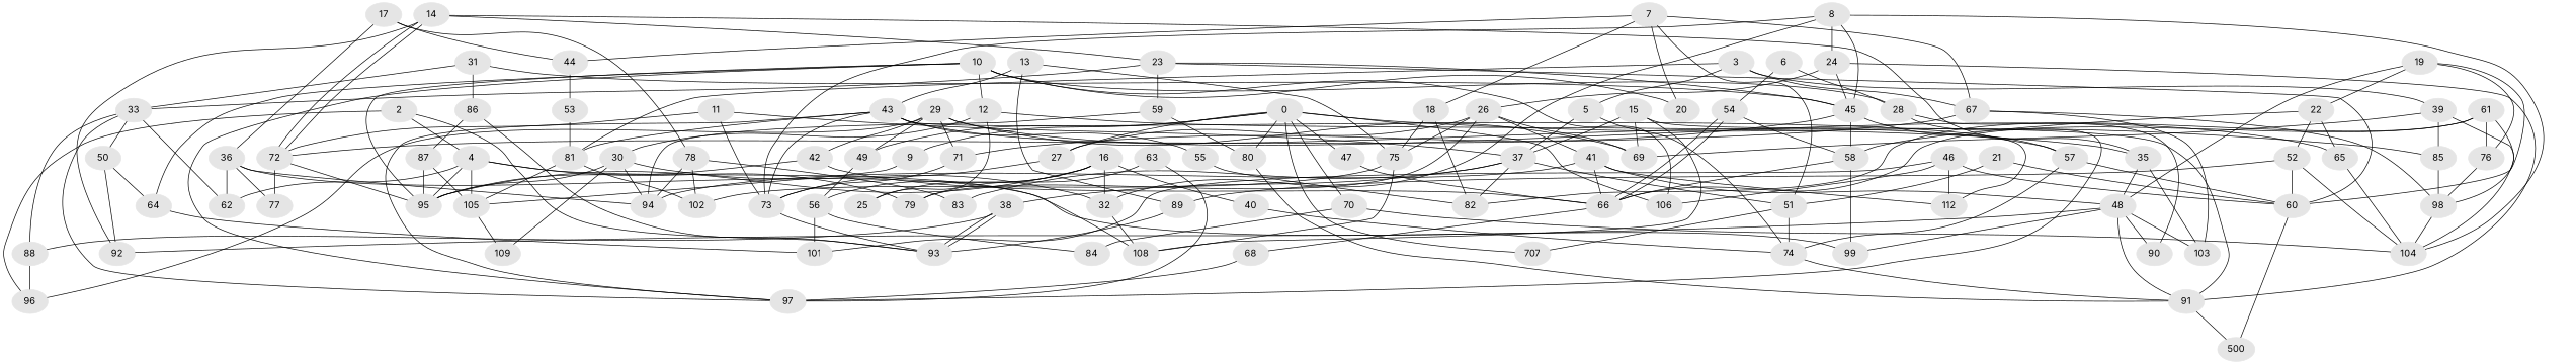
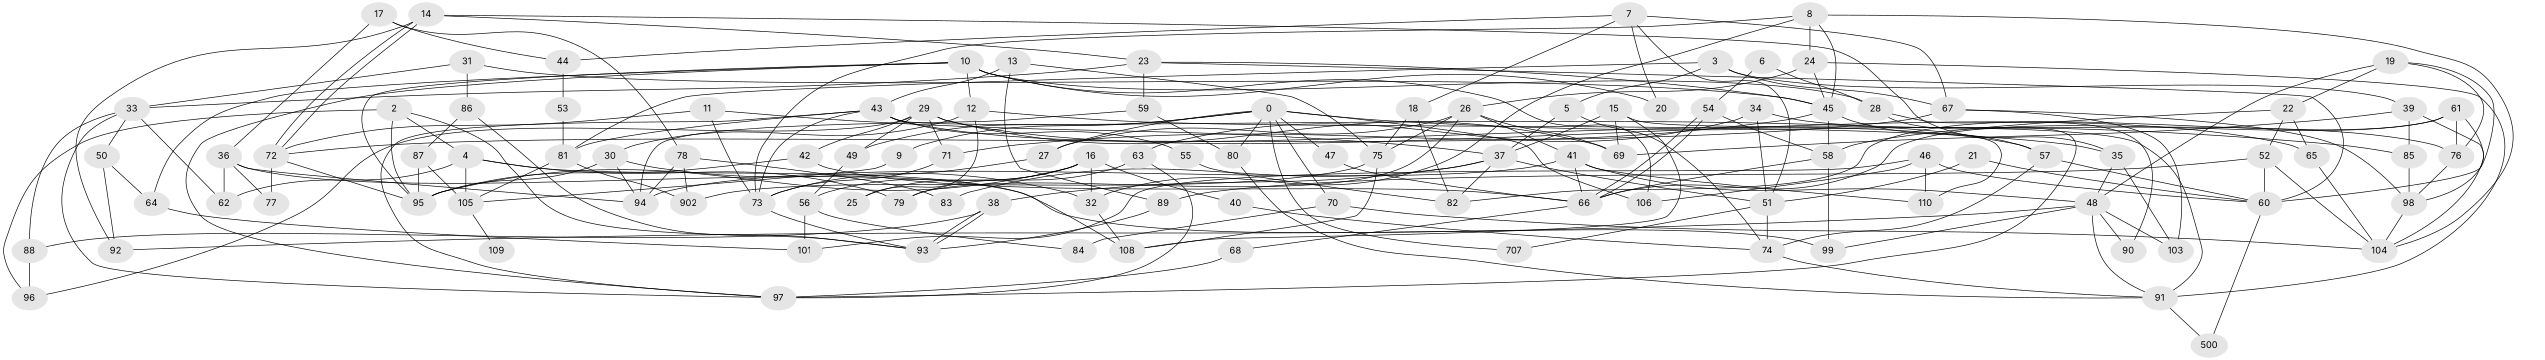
  graph {
    fontname=Inter
    node [color=gray90 fontname=Inter style=filled]
    edge [fontname=Inter]
    n1 [label=0]
    9
    27
    47
    49
    70
    80
    85
    106
    n10 [label=707]
    105
    73
    66
    56
    104
    84
    91
    98
    2
    4
    93
    95
    96
    62
    79
    108
    3
    5
    39
    67
    81
    37
    74
    69
    72
    103
-   102
+   102 [label=902]
    109
    51
    82
    38
    83
    6
    28
    54
    97
    90
    58
    7
    18
    20
    44
    75
    53
    8
    24
    32
    45
    26
    71
    57
    10
    12
    64
    25
    30
    35
    101
    11
    77
    94
    48
    13
    43
    89
-   110 [label=112]
+   110
    55
    14
    23
    92
    60
    33
    59
    15
    n85 [label=500]
    16
    40
    17
    36
    78
    99
    19
    22
    76
    52
    65
    21
    50
    88
    41
    29
    42
    31
    86
    87
+   34
    63
    68
    46
    61
    n1 -- 9
    n1 -- 27
    n1 -- 47
    n1 -- 49
    n1 -- 70
    n1 -- 80
    n1 -- 85
    n1 -- 106
    n1 -- n10
    9 -- 105
    27 -- 73
    47 -- 66
    49 -- 56
    70 -- 104
    70 -- 84
    80 -- 91
    85 -- 98
    105 -- 109
    73 -- 93
    66 -- 68
    56 -- 84
    56 -- 101
    91 -- n85
    98 -- 104
    2 -- 4
    2 -- 93
-   4 -- 95
+   2 -- 95
    2 -- 96
    4 -- 105
    4 -- 62
    4 -- 79
    4 -- 108
    3 -- 5
    3 -- 39
    3 -- 67
    3 -- 81
    5 -- 37
    5 -- 74
    39 -- 85
    39 -- 104
    39 -- 69
    67 -- 98
    67 -- 72
    67 -- 103
    81 -- 105
    81 -- 102
    37 -- 51
    37 -- 82
    37 -- 38
    37 -- 83
    74 -- 91
    72 -- 95
    72 -- 77
    51 -- n10
    51 -- 74
    38 -- 93
    38 -- 93
    38 -- 88
    6 -- 28
    6 -- 54
    28 -- 97
    28 -- 90
    54 -- 66
    54 -- 66
    54 -- 58
    58 -- 66
    58 -- 99
    7 -- 67
    7 -- 51
    7 -- 18
    7 -- 20
    7 -- 44
    18 -- 82
    18 -- 75
    44 -- 53
    75 -- 108
    75 -- 102
    53 -- 81
    8 -- 73
    8 -- 104
    8 -- 24
    8 -- 32
    8 -- 45
    24 -- 91
    24 -- 45
    24 -- 26
    32 -- 108
    45 -- 58
    45 -- 71
    45 -- 57
    26 -- 27
    26 -- 79
    26 -- 69
    26 -- 75
    26 -- 41
    71 -- 73
    57 -- 74
    57 -- 60
    10 -- 106
    10 -- 95
    10 -- 28
    10 -- 97
    10 -- 20
    10 -- 12
    10 -- 64
    12 -- 25
    12 -- 30
    12 -- 35
    64 -- 101
    30 -- 95
-   30 -- 109
    30 -- 32
    30 -- 94
    35 -- 103
    35 -- 48
    11 -- 73
    11 -- 37
    11 -- 72
    48 -- 91
    48 -- 103
    48 -- 90
    48 -- 92
    48 -- 99
    13 -- 75
    13 -- 43
    13 -- 89
    43 -- 73
    43 -- 81
    43 -- 97
    43 -- 57
    43 -- 110
    43 -- 55
    89 -- 93
    55 -- 82
    14 -- 72
    14 -- 72
    14 -- 35
    14 -- 23
    14 -- 92
    23 -- 45
    23 -- 60
    23 -- 33
    23 -- 59
    60 -- n85
    33 -- 62
    33 -- 97
    33 -- 50
    33 -- 88
    59 -- 80
    59 -- 94
    15 -- 91
    15 -- 108
    15 -- 37
    15 -- 69
    16 -- 56
    16 -- 95
    16 -- 32
    16 -- 25
    16 -- 40
    40 -- 74
    17 -- 44
    17 -- 36
    17 -- 78
    36 -- 62
    36 -- 77
    36 -- 94
    36 -- 99
    78 -- 102
    78 -- 83
    78 -- 94
    19 -- 48
    19 -- 60
    19 -- 22
    19 -- 76
    22 -- 58
    22 -- 52
    22 -- 65
    76 -- 98
    52 -- 104
    52 -- 89
    52 -- 60
    65 -- 104
    21 -- 51
    21 -- 60
    50 -- 64
    50 -- 92
    88 -- 96
    41 -- 66
    41 -- 94
    41 -- 48
    41 -- 110
    29 -- 49
    29 -- 96
    29 -- 69
    29 -- 71
    29 -- 65
    29 -- 42
    42 -- 66
    42 -- 95
    31 -- 45
    31 -- 33
    31 -- 86
    86 -- 93
    86 -- 87
    87 -- 105
    87 -- 95
+   34 -- 51
+   34 -- 76
+   34 -- 63
    63 -- 79
    63 -- 97
    68 -- 97
    46 -- 106
    46 -- 101
    46 -- 110
    46 -- 60
    61 -- 66
    61 -- 98
    61 -- 82
    61 -- 76
  }
